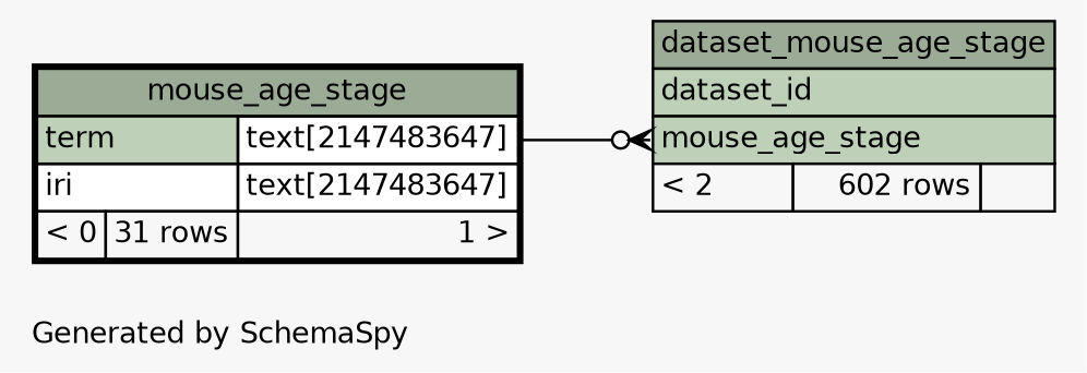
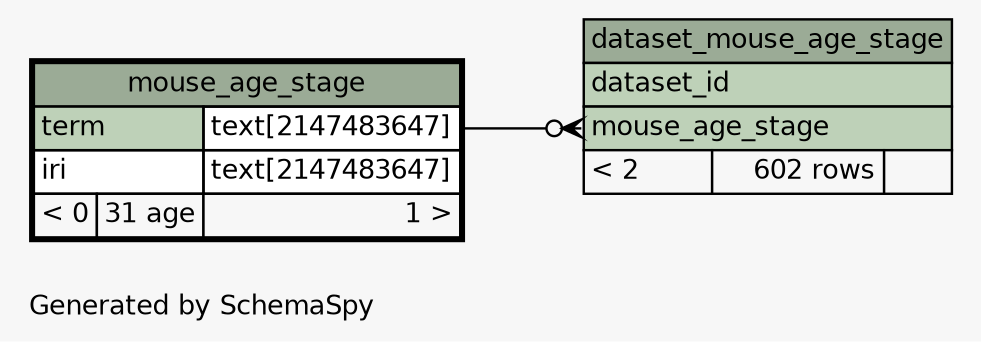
  digraph {
    bgcolor="#f7f7f7"
    fontname=Helvetica
    fontsize=11
    label="\nGenerated by SchemaSpy"
    labeljust=l
    nodesep=0.18
    rankdir=RL
    ranksep=0.46
    node [fontname=Helvetica fontsize=11 shape=plaintext]
    n1 [label=<     <TABLE BORDER="0" CELLBORDER="1" CELLSPACING="0" BGCOLOR="#ffffff">       <TR><TD COLSPAN="3" BGCOLOR="#9bab96" ALIGN="CENTER">dataset_mouse_age_stage</TD></TR>       <TR><TD PORT="dataset_id" COLSPAN="3" BGCOLOR="#bed1b8" ALIGN="LEFT">dataset_id</TD></TR>       <TR><TD PORT="mouse_age_stage" COLSPAN="3" BGCOLOR="#bed1b8" ALIGN="LEFT">mouse_age_stage</TD></TR>       <TR><TD ALIGN="LEFT" BGCOLOR="#f7f7f7">&lt; 2</TD><TD ALIGN="RIGHT" BGCOLOR="#f7f7f7">602 rows</TD><TD ALIGN="RIGHT" BGCOLOR="#f7f7f7">  </TD></TR>     </TABLE>>]
-   n2 [label=<     <TABLE BORDER="2" CELLBORDER="1" CELLSPACING="0" BGCOLOR="#ffffff">       <TR><TD COLSPAN="3" BGCOLOR="#9bab96" ALIGN="CENTER">mouse_age_stage</TD></TR>       <TR><TD PORT="term" COLSPAN="2" BGCOLOR="#bed1b8" ALIGN="LEFT">term</TD><TD PORT="term.type" ALIGN="LEFT">text[2147483647]</TD></TR>       <TR><TD PORT="iri" COLSPAN="2" ALIGN="LEFT">iri</TD><TD PORT="iri.type" ALIGN="LEFT">text[2147483647]</TD></TR>       <TR><TD ALIGN="LEFT" BGCOLOR="#f7f7f7">&lt; 0</TD><TD ALIGN="RIGHT" BGCOLOR="#f7f7f7">31 rows</TD><TD ALIGN="RIGHT" BGCOLOR="#f7f7f7">1 &gt;</TD></TR>     </TABLE>>]
+   n2 [label=<     <TABLE BORDER="2" CELLBORDER="1" CELLSPACING="0" BGCOLOR="#ffffff">       <TR><TD COLSPAN="3" BGCOLOR="#9bab96" ALIGN="CENTER">mouse_age_stage</TD></TR>       <TR><TD PORT="term" COLSPAN="2" BGCOLOR="#bed1b8" ALIGN="LEFT">term</TD><TD PORT="term.type" ALIGN="LEFT">text[2147483647]</TD></TR>       <TR><TD PORT="iri" COLSPAN="2" ALIGN="LEFT">iri</TD><TD PORT="iri.type" ALIGN="LEFT">text[2147483647]</TD></TR>       <TR><TD ALIGN="LEFT" BGCOLOR="#f7f7f7">&lt; 0</TD><TD ALIGN="RIGHT" BGCOLOR="#f7f7f7">31 age</TD><TD ALIGN="RIGHT" BGCOLOR="#f7f7f7">1 &gt;</TD></TR>     </TABLE>>]
    n1 -> n2 [arrowhead=none arrowsize=0.8 arrowtail=crowodot dir=back headport="term.type:e" tailport="mouse_age_stage:w"]
  }
